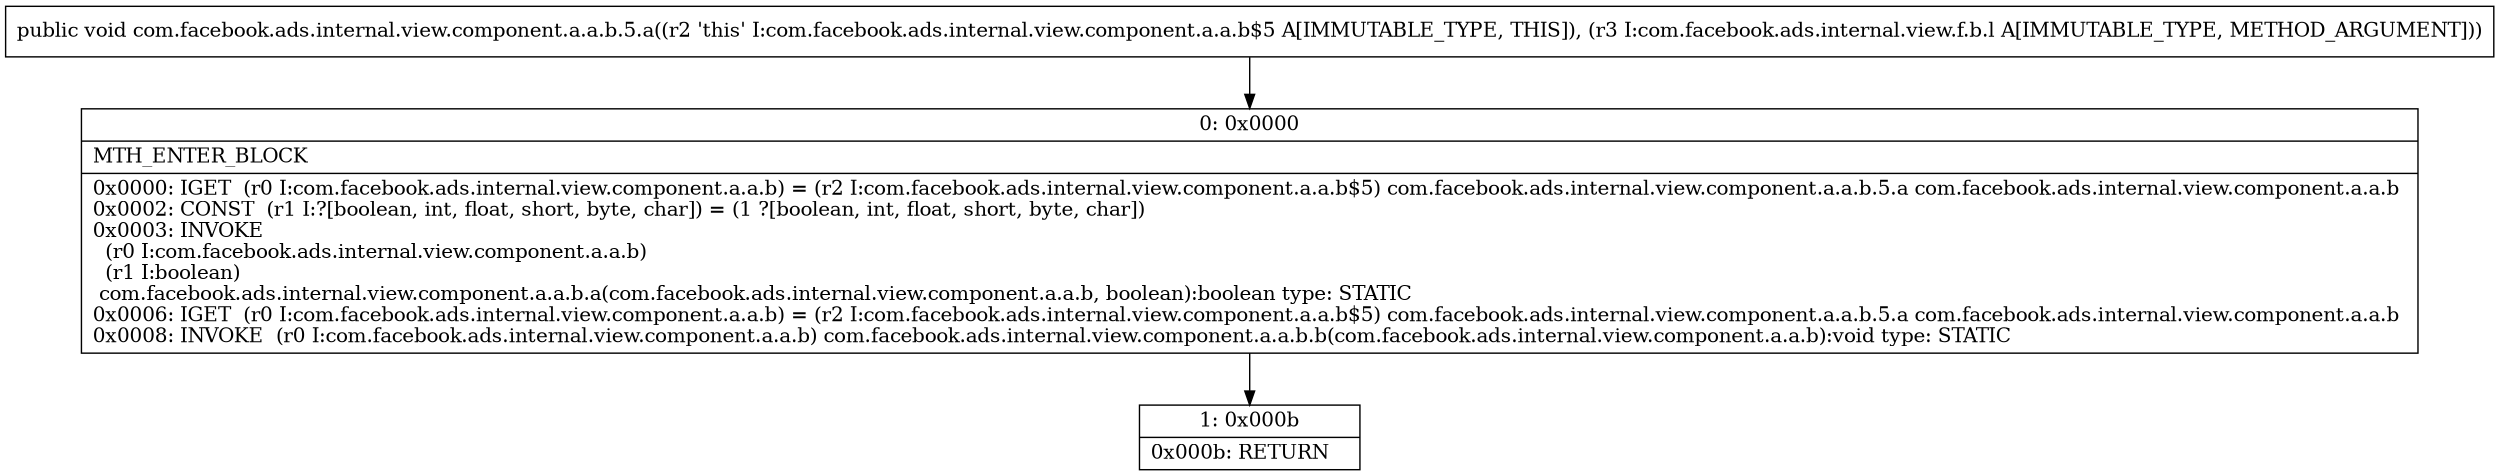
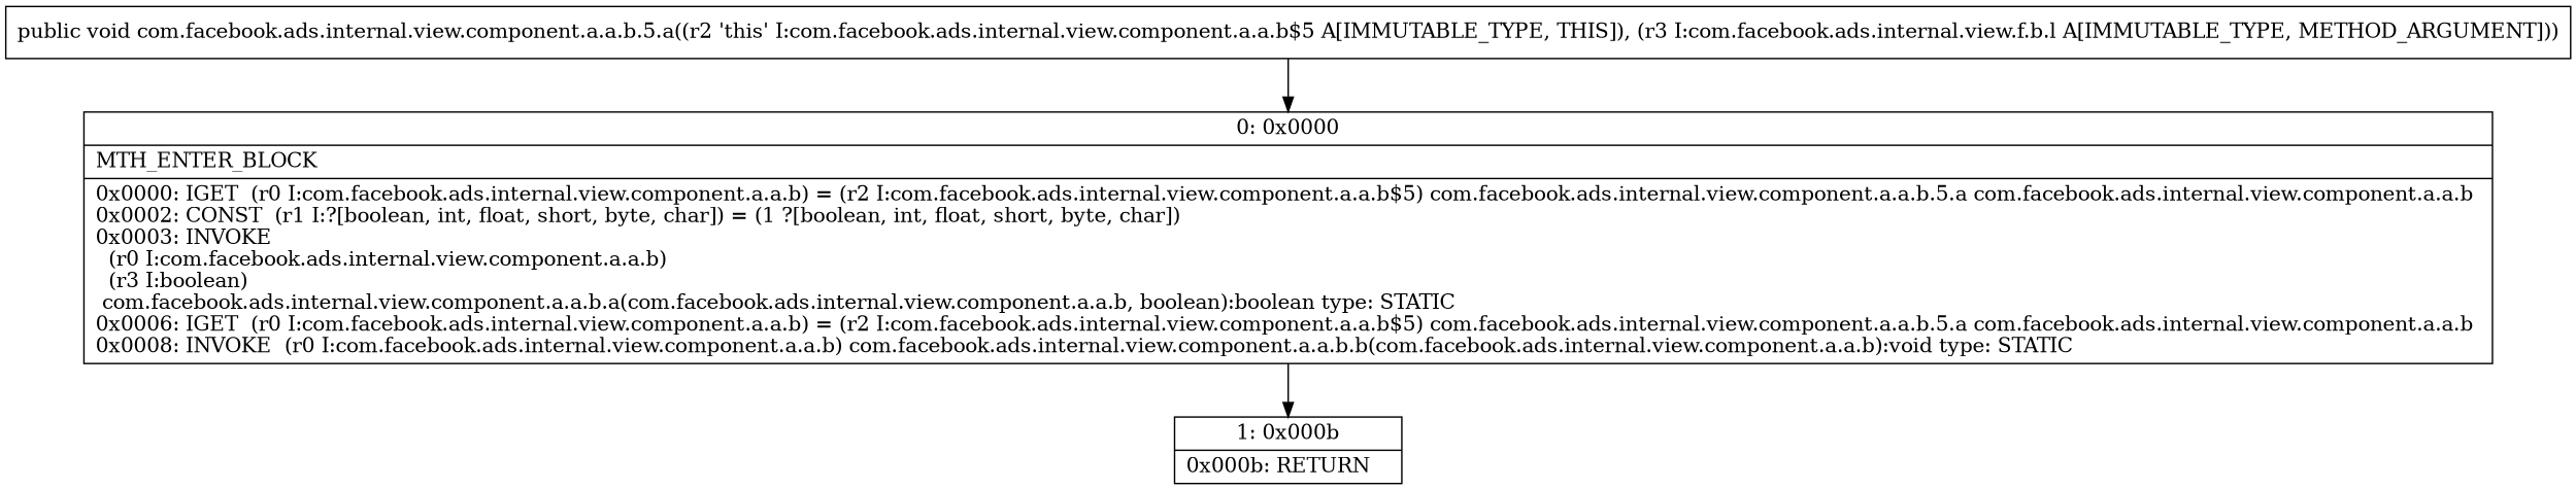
  digraph {
    node [shape=record]
-   n1 [label="{0\:\ 0x0000|MTH_ENTER_BLOCK\l|0x0000: IGET  (r0 I:com.facebook.ads.internal.view.component.a.a.b) = (r2 I:com.facebook.ads.internal.view.component.a.a.b$5) com.facebook.ads.internal.view.component.a.a.b.5.a com.facebook.ads.internal.view.component.a.a.b \l0x0002: CONST  (r1 I:?[boolean, int, float, short, byte, char]) = (1 ?[boolean, int, float, short, byte, char]) \l0x0003: INVOKE  \l  (r0 I:com.facebook.ads.internal.view.component.a.a.b)\l  (r1 I:boolean)\l com.facebook.ads.internal.view.component.a.a.b.a(com.facebook.ads.internal.view.component.a.a.b, boolean):boolean type: STATIC \l0x0006: IGET  (r0 I:com.facebook.ads.internal.view.component.a.a.b) = (r2 I:com.facebook.ads.internal.view.component.a.a.b$5) com.facebook.ads.internal.view.component.a.a.b.5.a com.facebook.ads.internal.view.component.a.a.b \l0x0008: INVOKE  (r0 I:com.facebook.ads.internal.view.component.a.a.b) com.facebook.ads.internal.view.component.a.a.b.b(com.facebook.ads.internal.view.component.a.a.b):void type: STATIC \l}"]
+   n1 [label="{0\:\ 0x0000|MTH_ENTER_BLOCK\l|0x0000: IGET  (r0 I:com.facebook.ads.internal.view.component.a.a.b) = (r2 I:com.facebook.ads.internal.view.component.a.a.b$5) com.facebook.ads.internal.view.component.a.a.b.5.a com.facebook.ads.internal.view.component.a.a.b \l0x0002: CONST  (r1 I:?[boolean, int, float, short, byte, char]) = (1 ?[boolean, int, float, short, byte, char]) \l0x0003: INVOKE  \l  (r0 I:com.facebook.ads.internal.view.component.a.a.b)\l  (r3 I:boolean)\l com.facebook.ads.internal.view.component.a.a.b.a(com.facebook.ads.internal.view.component.a.a.b, boolean):boolean type: STATIC \l0x0006: IGET  (r0 I:com.facebook.ads.internal.view.component.a.a.b) = (r2 I:com.facebook.ads.internal.view.component.a.a.b$5) com.facebook.ads.internal.view.component.a.a.b.5.a com.facebook.ads.internal.view.component.a.a.b \l0x0008: INVOKE  (r0 I:com.facebook.ads.internal.view.component.a.a.b) com.facebook.ads.internal.view.component.a.a.b.b(com.facebook.ads.internal.view.component.a.a.b):void type: STATIC \l}"]
    n2 [label="{1\:\ 0x000b|0x000b: RETURN   \l}"]
    n3 [label="{public void com.facebook.ads.internal.view.component.a.a.b.5.a((r2 'this' I:com.facebook.ads.internal.view.component.a.a.b$5 A[IMMUTABLE_TYPE, THIS]), (r3 I:com.facebook.ads.internal.view.f.b.l A[IMMUTABLE_TYPE, METHOD_ARGUMENT])) }"]
    n1 -> n2
    n3 -> n1
  }
